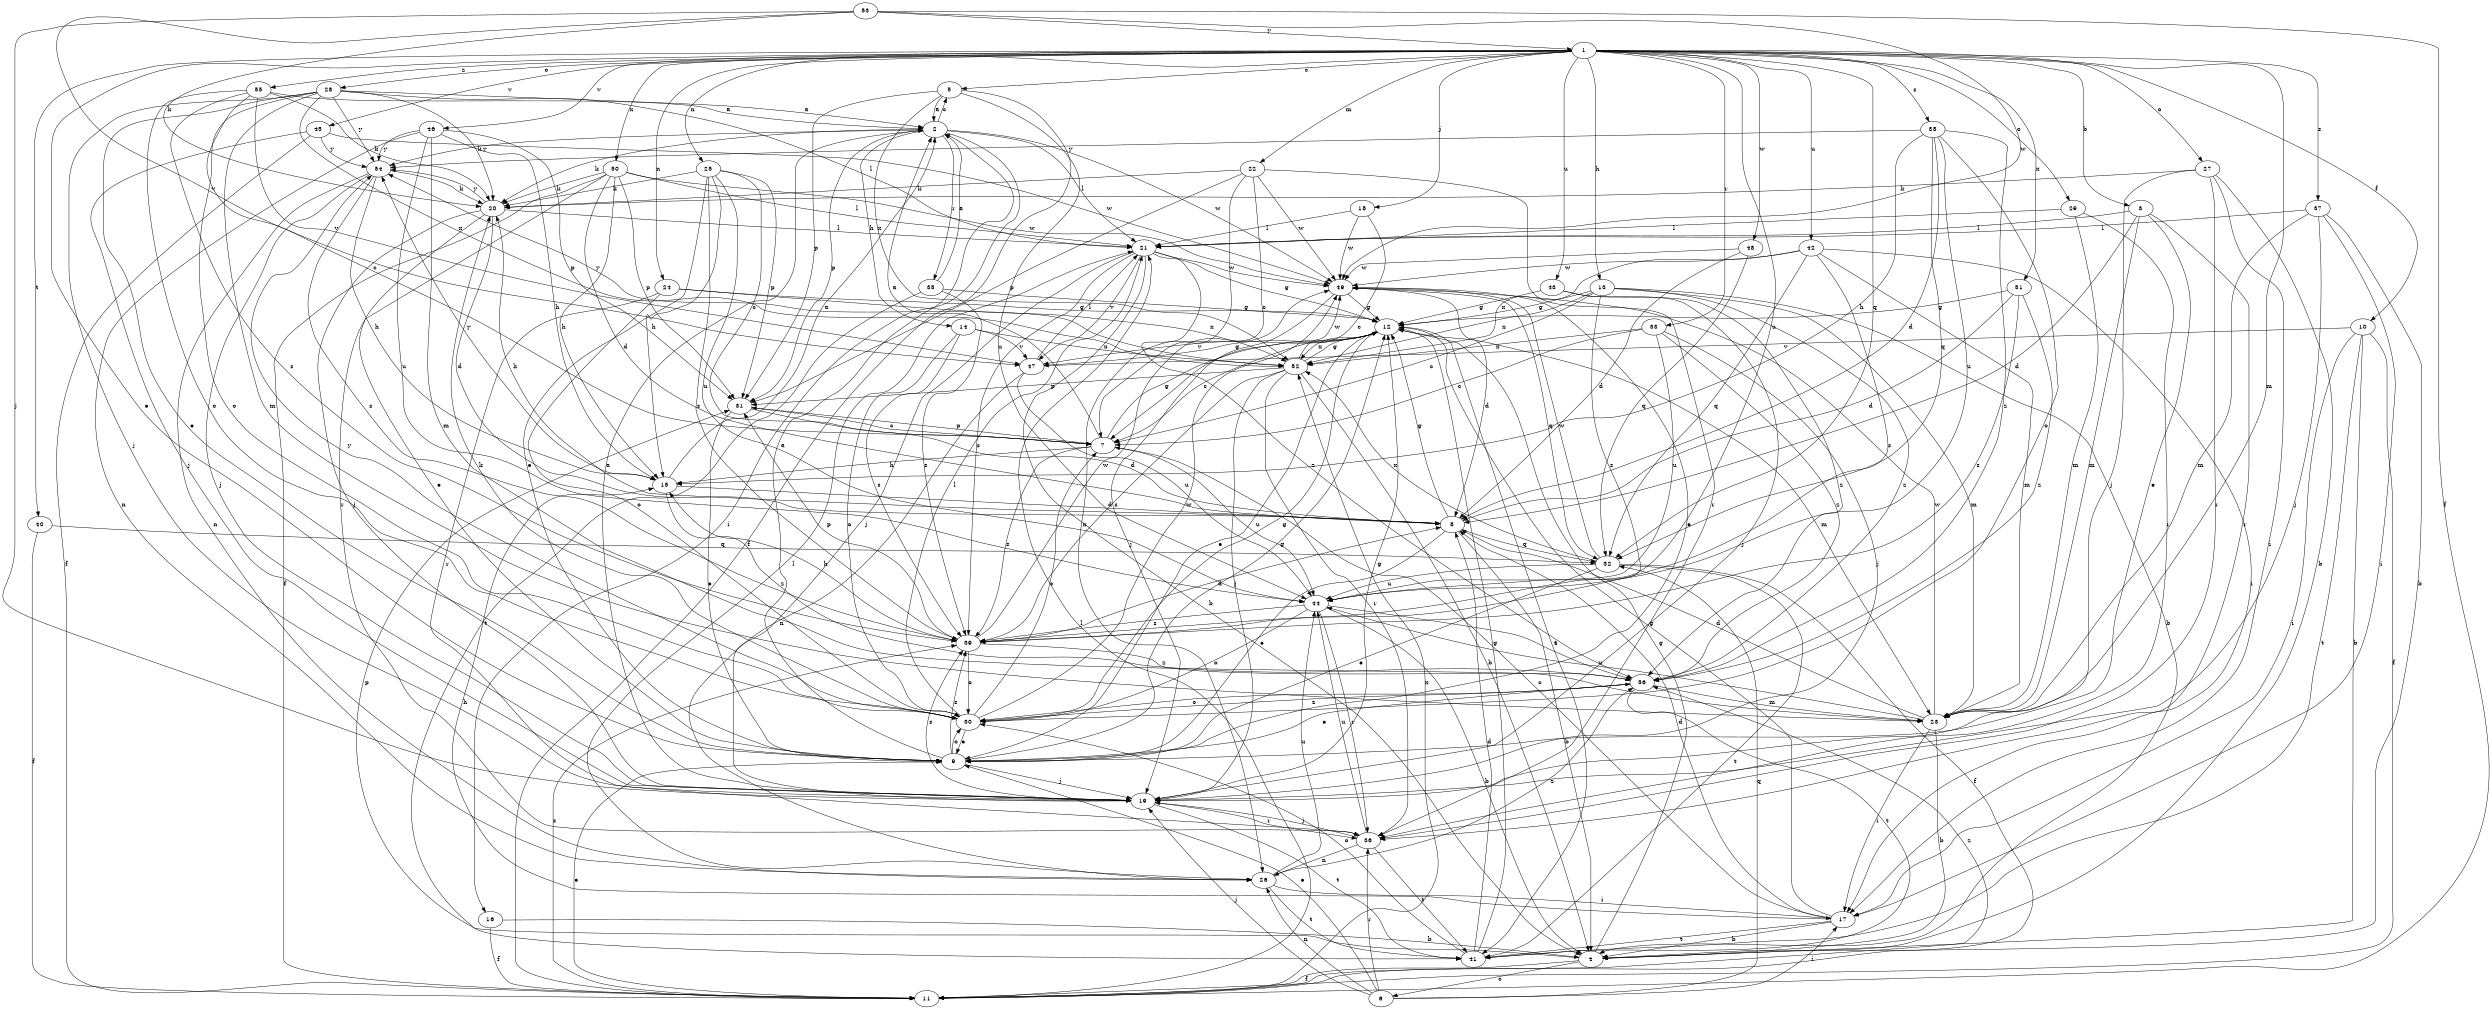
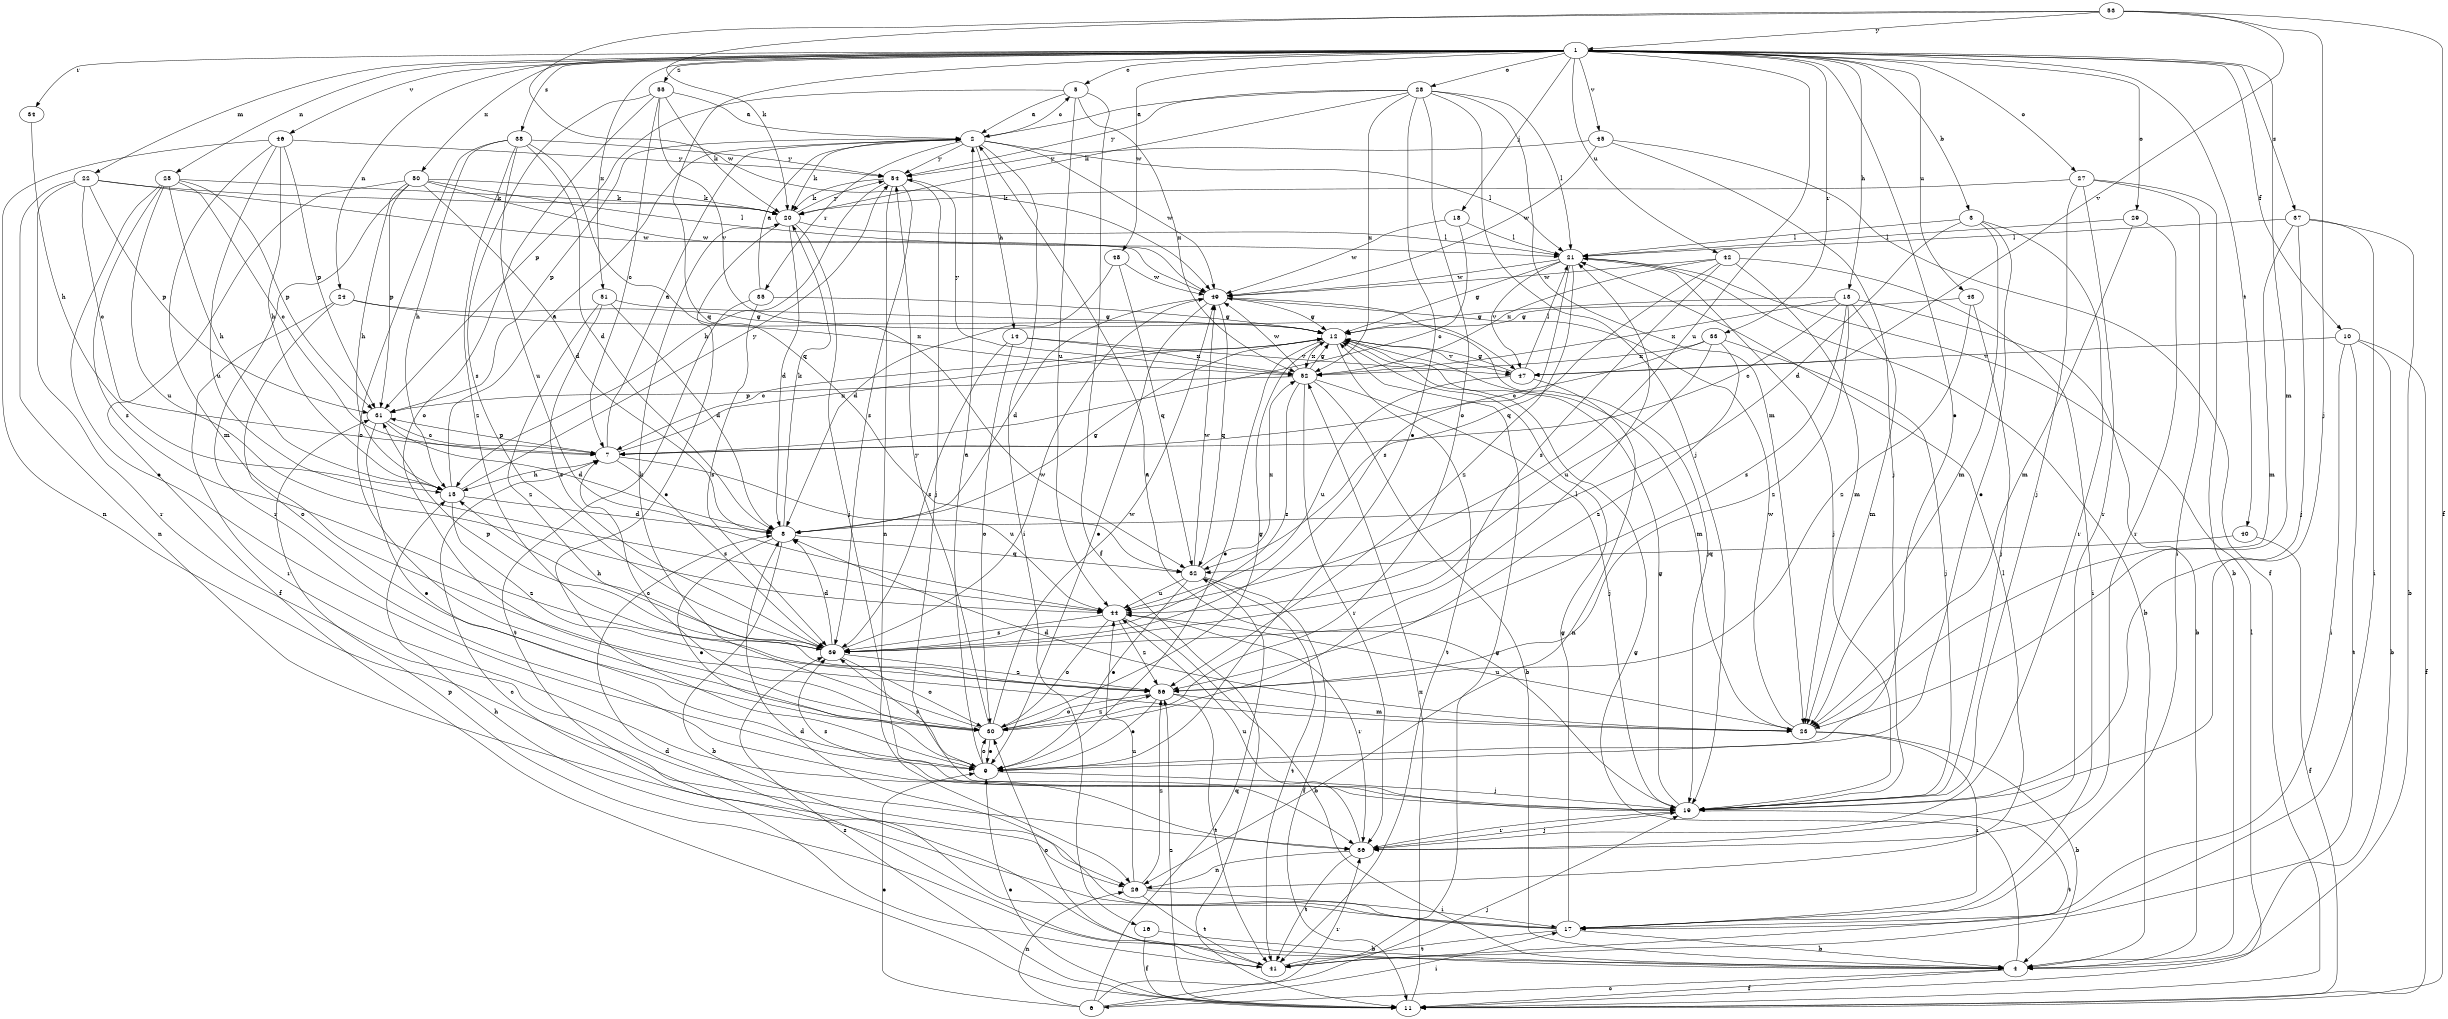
  strict digraph {
    5
    2
    44
    52
    31
    11
    35
    16
    21
    20
    49
    14
    54
    39
    30
    56
    36
    4
    12
    19
    7
    9
    8
    41
    47
    32
    15
    26
    23
    28
    17
    55
    1
    3
    10
    13
    27
    37
    18
    22
    25
    33
    38
    48
    50
    51
    40
    45
    24
    43
+   34
    46
    42
    29
    53
    6
    5 -> 2 [label=a]
    5 -> 44 [label=u]
    5 -> 52 [label=x]
    5 -> 31 [label=p]
    5 -> 11 [label=f]
    2 -> 5 [label=c]
    2 -> 31 [label=p]
    2 -> 35 [label=r]
    2 -> 16 [label=i]
    2 -> 21 [label=l]
    2 -> 20 [label=k]
    2 -> 49 [label=w]
    2 -> 14 [label=h]
    2 -> 54 [label=y]
    44 -> 39 [label=s]
    44 -> 30 [label=o]
    44 -> 56 [label=z]
    44 -> 36 [label=r]
    44 -> 4 [label=b]
    52 -> 31 [label=p]
    52 -> 49 [label=w]
    52 -> 54 [label=y]
    52 -> 39 [label=s]
    52 -> 36 [label=r]
    52 -> 4 [label=b]
    52 -> 12 [label=g]
    52 -> 19 [label=j]
    31 -> 7 [label=c]
    31 -> 9 [label=e]
    31 -> 8 [label=d]
    11 -> 52 [label=x]
    11 -> 21 [label=l]
    11 -> 39 [label=s]
    11 -> 56 [label=z]
    11 -> 9 [label=e]
    35 -> 2 [label=a]
    35 -> 39 [label=s]
    35 -> 12 [label=g]
    35 -> 41 [label=t]
    16 -> 11 [label=f]
    16 -> 4 [label=b]
    21 -> 49 [label=w]
    21 -> 39 [label=s]
    21 -> 56 [label=z]
    21 -> 4 [label=b]
    21 -> 12 [label=g]
    21 -> 19 [label=j]
    21 -> 47 [label=v]
    20 -> 21 [label=l]
    20 -> 54 [label=y]
    20 -> 19 [label=j]
    20 -> 9 [label=e]
    20 -> 8 [label=d]
    49 -> 12 [label=g]
    49 -> 19 [label=j]
    49 -> 9 [label=e]
    49 -> 8 [label=d]
    49 -> 32 [label=q]
    14 -> 52 [label=x]
    14 -> 39 [label=s]
    14 -> 30 [label=o]
    14 -> 47 [label=v]
    54 -> 20 [label=k]
    54 -> 39 [label=s]
    54 -> 19 [label=j]
    54 -> 15 [label=h]
    54 -> 26 [label=n]
    39 -> 31 [label=p]
    39 -> 49 [label=w]
    39 -> 30 [label=o]
    39 -> 56 [label=z]
    39 -> 8 [label=d]
    39 -> 15 [label=h]
    30 -> 21 [label=l]
    30 -> 20 [label=k]
    30 -> 49 [label=w]
    30 -> 54 [label=y]
    30 -> 56 [label=z]
    30 -> 12 [label=g]
    30 -> 7 [label=c]
    30 -> 9 [label=e]
    56 -> 30 [label=o]
    56 -> 9 [label=e]
    56 -> 41 [label=t]
    56 -> 23 [label=m]
    36 -> 44 [label=u]
    36 -> 19 [label=j]
    36 -> 41 [label=t]
    36 -> 26 [label=n]
    4 -> 31 [label=p]
    4 -> 11 [label=f]
    4 -> 12 [label=g]
    4 -> 6 [label=c]
    12 -> 52 [label=x]
    12 -> 7 [label=c]
    12 -> 9 [label=e]
    12 -> 41 [label=t]
    12 -> 47 [label=v]
    12 -> 23 [label=m]
    19 -> 2 [label=a]
    19 -> 39 [label=s]
    19 -> 36 [label=r]
    19 -> 12 [label=g]
    19 -> 41 [label=t]
    7 -> 2 [label=a]
    7 -> 44 [label=u]
    7 -> 31 [label=p]
    7 -> 39 [label=s]
-   7 -> 12 [label=g]
+   7 -> 12 [label=x]
    7 -> 15 [label=h]
    9 -> 2 [label=a]
    9 -> 39 [label=s]
    9 -> 30 [label=o]
-   9 -> 12 [label=g]
    9 -> 19 [label=j]
    8 -> 20 [label=k]
    8 -> 4 [label=b]
    8 -> 12 [label=g]
    8 -> 9 [label=e]
    8 -> 32 [label=q]
    41 -> 30 [label=o]
    41 -> 12 [label=g]
    41 -> 8 [label=d]
    47 -> 44 [label=u]
    47 -> 21 [label=l]
    47 -> 12 [label=g]
    47 -> 26 [label=n]
    32 -> 44 [label=u]
    32 -> 52 [label=x]
    32 -> 11 [label=f]
    32 -> 49 [label=w]
    32 -> 9 [label=e]
    32 -> 41 [label=t]
    15 -> 2 [label=a]
    15 -> 54 [label=y]
    15 -> 56 [label=z]
    15 -> 8 [label=d]
    26 -> 44 [label=u]
    26 -> 21 [label=l]
    26 -> 56 [label=z]
    26 -> 41 [label=t]
    26 -> 17 [label=i]
    23 -> 44 [label=u]
    23 -> 49 [label=w]
    23 -> 4 [label=b]
    23 -> 8 [label=d]
    23 -> 17 [label=i]
    28 -> 2 [label=a]
    28 -> 52 [label=x]
    28 -> 21 [label=l]
    28 -> 20 [label=k]
    28 -> 54 [label=y]
    28 -> 30 [label=o]
    28 -> 19 [label=j]
    28 -> 9 [label=e]
    28 -> 23 [label=m]
    17 -> 4 [label=b]
    17 -> 12 [label=g]
    17 -> 7 [label=c]
    17 -> 8 [label=d]
    17 -> 41 [label=t]
    17 -> 15 [label=h]
    55 -> 2 [label=a]
    55 -> 20 [label=k]
    55 -> 39 [label=s]
    55 -> 30 [label=o]
    55 -> 7 [label=c]
    55 -> 47 [label=v]
    1 -> 5 [label=c]
    1 -> 44 [label=u]
    1 -> 9 [label=e]
    1 -> 32 [label=q]
    1 -> 23 [label=m]
    1 -> 28 [label=o]
    1 -> 55 [label=z]
    1 -> 3 [label=b]
    1 -> 10 [label=f]
    1 -> 13 [label=h]
    1 -> 27 [label=o]
    1 -> 37 [label=s]
    1 -> 18 [label=j]
    1 -> 22 [label=m]
    1 -> 25 [label=n]
    1 -> 33 [label=r]
    1 -> 38 [label=s]
    1 -> 48 [label=w]
    1 -> 50 [label=x]
    1 -> 51 [label=x]
    1 -> 40 [label=t]
    1 -> 45 [label=v]
    1 -> 24 [label=n]
    1 -> 43 [label=u]
+   1 -> 34 [label=r]
    1 -> 46 [label=v]
    1 -> 42 [label=u]
    1 -> 29 [label=o]
    3 -> 21 [label=l]
    3 -> 36 [label=r]
    3 -> 9 [label=e]
    3 -> 8 [label=d]
    3 -> 23 [label=m]
    10 -> 11 [label=f]
    10 -> 4 [label=b]
    10 -> 41 [label=t]
    10 -> 47 [label=v]
    10 -> 17 [label=i]
    13 -> 52 [label=x]
    13 -> 39 [label=s]
    13 -> 56 [label=z]
    13 -> 4 [label=b]
    13 -> 12 [label=g]
    13 -> 7 [label=c]
    13 -> 23 [label=m]
    27 -> 20 [label=k]
    27 -> 36 [label=r]
    27 -> 4 [label=b]
    27 -> 19 [label=j]
    27 -> 17 [label=i]
    37 -> 21 [label=l]
    37 -> 4 [label=b]
    37 -> 19 [label=j]
    37 -> 23 [label=m]
    37 -> 17 [label=i]
    18 -> 21 [label=l]
    18 -> 49 [label=w]
    18 -> 7 [label=c]
    22 -> 31 [label=p]
    22 -> 20 [label=k]
    22 -> 49 [label=w]
    22 -> 36 [label=r]
    22 -> 7 [label=c]
    22 -> 26 [label=n]
    25 -> 44 [label=u]
    25 -> 31 [label=p]
    25 -> 20 [label=k]
    25 -> 39 [label=s]
    25 -> 7 [label=c]
    25 -> 9 [label=e]
    25 -> 15 [label=h]
    33 -> 44 [label=u]
    33 -> 52 [label=x]
    33 -> 56 [label=z]
    33 -> 19 [label=j]
    33 -> 7 [label=c]
    38 -> 44 [label=u]
    38 -> 54 [label=y]
    38 -> 30 [label=o]
    38 -> 56 [label=z]
    38 -> 8 [label=d]
    38 -> 32 [label=q]
    38 -> 15 [label=h]
    48 -> 49 [label=w]
    48 -> 8 [label=d]
    48 -> 32 [label=q]
    50 -> 31 [label=p]
    50 -> 11 [label=f]
    50 -> 21 [label=l]
    50 -> 20 [label=k]
    50 -> 49 [label=w]
    50 -> 36 [label=r]
    50 -> 8 [label=d]
    50 -> 15 [label=h]
    51 -> 39 [label=s]
    51 -> 56 [label=z]
    51 -> 12 [label=g]
    51 -> 8 [label=d]
    40 -> 11 [label=f]
    40 -> 32 [label=q]
    45 -> 11 [label=f]
    45 -> 49 [label=w]
    45 -> 54 [label=y]
    45 -> 19 [label=j]
    24 -> 52 [label=x]
    24 -> 30 [label=o]
    24 -> 36 [label=r]
    24 -> 12 [label=g]
    43 -> 56 [label=z]
    43 -> 12 [label=g]
    43 -> 19 [label=j]
+   34 -> 15 [label=h]
    46 -> 44 [label=u]
    46 -> 31 [label=p]
    46 -> 54 [label=y]
    46 -> 15 [label=h]
    46 -> 26 [label=n]
    46 -> 23 [label=m]
    42 -> 52 [label=x]
    42 -> 49 [label=w]
    42 -> 39 [label=s]
    42 -> 32 [label=q]
    42 -> 23 [label=m]
    42 -> 17 [label=i]
    29 -> 21 [label=l]
    29 -> 36 [label=r]
    29 -> 23 [label=m]
    53 -> 11 [label=f]
    53 -> 20 [label=k]
    53 -> 49 [label=w]
    53 -> 19 [label=j]
    53 -> 47 [label=v]
    53 -> 1 [label=y]
    6 -> 36 [label=r]
    6 -> 19 [label=j]
    6 -> 9 [label=e]
    6 -> 32 [label=q]
    6 -> 26 [label=n]
    6 -> 17 [label=i]
  }
